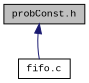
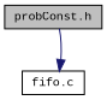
  digraph {
    fontname="Liberation Mono"
    node [color=black fontname="Liberation Mono" fontsize=10 shape=record style=filled]
    n1 [fillcolor=grey75 fontcolor=black height=0.2 label="probConst.h" width=0.4]
    n2 [fillcolor=white height=0.2 label="fifo.c" width=0.4]
-   n1 -> n2 [color=midnightblue dir=back fontname="Liberation Mono" fontsize=10 labelfontname=Helvetica labelfontsize=10 style=solid]
+   n2 -> n1 [color=midnightblue dir=back fontname="Liberation Mono" fontsize=10 labelfontname=Helvetica labelfontsize=10 style=solid]
  }
